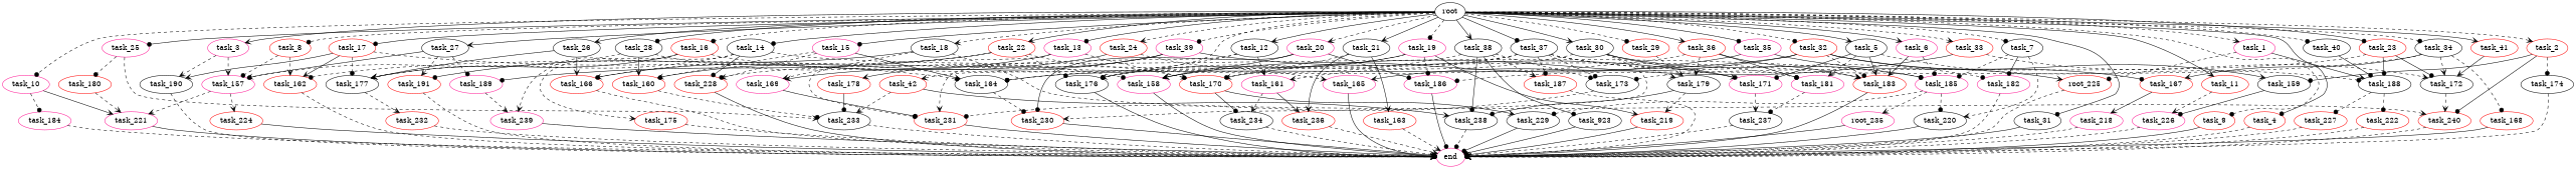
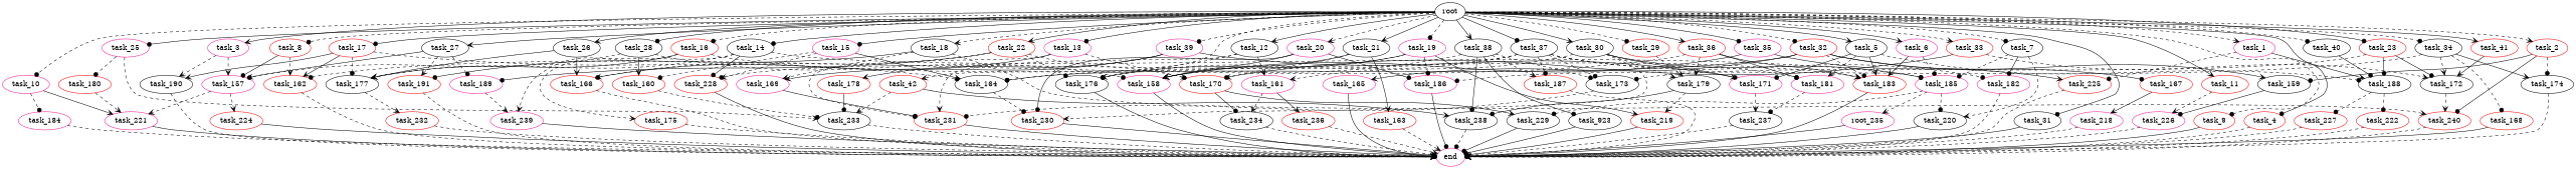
  digraph {
    node [color=red]
    edge [arrowhead=vee style=dashed]
    task_157 [color=deeppink]
    task_8
    task_162
    task_224
    task_221 [color=deeppink]
    end [color=deeppink]
    task_239 [color=deeppink]
    task_173 [color=black]
    task_231
    task_158 [color=deeppink]
    task_17
    task_177 [color=black]
    task_164 [color=black]
    task_190 [color=black]
    task_232
    task_230
    task_32
    task_159 [color=black]
    task_167
    task_183
    task_165 [color=deeppink]
    task_226 [color=deeppink]
    task_218 [color=deeppink]
    root [color=black]
    task_26 [color=black]
    task_15 [color=deeppink]
    task_33
    task_13 [color=deeppink]
    task_30 [color=black]
    task_5 [color=black]
    task_6 [color=deeppink]
    task_22
    task_3 [color=deeppink]
    task_35 [color=deeppink]
    task_41
    task_16
    task_12 [color=black]
    task_21 [color=black]
    task_18 [color=black]
    task_31 [color=black]
    task_42
    task_9
    task_28 [color=black]
    task_29
    task_34 [color=black]
    task_10 [color=deeppink]
    task_2
    task_7 [color=black]
    task_39 [color=deeppink]
    task_14 [color=black]
-   task_24
    task_38 [color=black]
    task_19 [color=deeppink]
    task_36
    task_25 [color=deeppink]
    task_4
    task_40 [color=black]
    task_27 [color=black]
    task_23
    task_37 [color=black]
    task_1 [color=deeppink]
    task_20 [color=deeppink]
    task_11
    task_166
    task_228
    task_160
    task_170
    task_172 [color=black]
    task_161 [color=deeppink]
    task_179 [color=black]
    task_185 [color=deeppink]
    task_171 [color=deeppink]
    task_181 [color=deeppink]
    task_188 [color=black]
    task_176 [color=black]
    task_189 [color=deeppink]
-   task_225 [label=root_225]
+   task_225
    task_163
    task_169 [color=deeppink]
    task_240
    task_191
    task_233 [color=black]
    task_238 [color=black]
    task_186 [color=deeppink]
    task_168
    task_184 [color=deeppink]
    task_174 [color=black]
    task_220 [color=black]
    task_182 [color=deeppink]
    task_178
    task_175
    n92 [color=black label=task_923]
    task_187
    task_219
    task_180
    task_236
    task_234 [color=black]
    task_227
    task_229 [color=black]
    task_237 [color=black]
    n101 [color=deeppink label=root_235]
    task_222
    task_157 -> task_224
    task_157 -> task_221
-   task_8 -> task_157 [arrowhead=dot]
+   task_8 -> task_157 [arrowhead=dot style=solid]
    task_8 -> task_162
    task_162 -> end [arrowhead=dot]
    task_224 -> end [arrowhead=dot style=solid]
    task_221 -> end [style=solid]
    task_239 -> end [style=solid]
    task_173 -> task_231 [arrowhead=dot]
    task_231 -> end [style=solid]
    task_158 -> end [arrowhead=dot style=solid]
    task_17 -> task_162 [style=solid]
    task_17 -> task_177 [arrowhead=dot]
    task_17 -> task_164 [arrowhead=dot]
    task_17 -> task_190 [style=solid]
    task_177 -> task_232
    task_164 -> task_230 [arrowhead=dot]
    task_190 -> end
    task_232 -> end [arrowhead=dot]
    task_230 -> end [style=solid]
    task_32 -> task_164 [arrowhead=dot style=solid]
    task_32 -> task_159 [style=solid]
    task_32 -> task_167 [arrowhead=dot style=solid]
    task_32 -> task_183 [arrowhead=dot]
    task_32 -> task_165 [style=solid]
    task_159 -> task_226 [arrowhead=dot style=solid]
    task_167 -> task_218 [style=solid]
    task_183 -> end [arrowhead=dot style=solid]
    task_165 -> end [arrowhead=dot style=solid]
    task_226 -> end [arrowhead=dot]
    task_218 -> end
    root -> task_8 [arrowhead=dot]
    root -> task_17 [arrowhead=dot style=solid]
    root -> task_32 [arrowhead=dot]
    root -> task_26 [style=solid]
    root -> task_15 [arrowhead=dot style=solid]
    root -> task_33
    root -> task_13 [arrowhead=dot style=solid]
    root -> task_30 [style=solid]
    root -> task_5 [style=solid]
    root -> task_6 [style=solid]
    root -> task_22 [style=solid]
    root -> task_3 [style=solid]
    root -> task_35 [arrowhead=dot style=solid]
    root -> task_41 [style=solid]
    root -> task_16 [arrowhead=dot]
    root -> task_12 [style=solid]
    root -> task_21 [style=solid]
    root -> task_18
    root -> task_31 [arrowhead=dot style=solid]
    root -> task_42
    root -> task_9 [arrowhead=dot]
    root -> task_28 [arrowhead=dot style=solid]
    root -> task_29 [arrowhead=dot]
    root -> task_34 [arrowhead=dot]
    root -> task_10 [arrowhead=dot]
    root -> task_2
    root -> task_7 [arrowhead=dot]
    root -> task_39 [arrowhead=dot]
    root -> task_14 [arrowhead=dot style=solid]
-   root -> task_24
    root -> task_38 [style=solid]
    root -> task_19 [arrowhead=dot]
    root -> task_36 [style=solid]
    root -> task_25 [arrowhead=dot style=solid]
    root -> task_4 [arrowhead=dot style=solid]
    root -> task_40 [arrowhead=dot]
    root -> task_27 [style=solid]
    root -> task_23 [arrowhead=dot style=solid]
    root -> task_37 [arrowhead=dot style=solid]
    root -> task_1
    root -> task_20
    root -> task_11 [style=solid]
    task_26 -> task_177 [style=solid]
    task_26 -> task_166 [style=solid]
    task_15 -> task_164 [style=solid]
    task_15 -> task_228
    task_15 -> task_160 [arrowhead=dot]
    task_33 -> task_170 [arrowhead=dot style=solid]
    task_33 -> task_172
    task_13 -> task_231 [arrowhead=dot]
    task_13 -> task_166 [style=solid]
    task_13 -> task_170 [arrowhead=dot]
    task_30 -> task_230
    task_30 -> task_161
    task_30 -> task_179
    task_30 -> task_185 [arrowhead=dot style=solid]
    task_30 -> task_171 [style=solid]
    task_5 -> task_183 [style=solid]
    task_5 -> task_171 [arrowhead=dot style=solid]
    task_5 -> task_181
    task_5 -> task_188 [arrowhead=dot]
    task_6 -> task_183 [style=solid]
    task_6 -> task_185 [arrowhead=dot]
    task_22 -> task_166 [arrowhead=dot]
    task_22 -> task_170
    task_22 -> task_176 [arrowhead=dot]
    task_22 -> task_189 [arrowhead=dot style=solid]
    task_3 -> task_157
    task_3 -> task_190
    task_35 -> task_158 [style=solid]
    task_35 -> task_225 [style=solid]
    task_41 -> task_172 [style=solid]
    task_16 -> task_239
    task_16 -> task_177 [style=solid]
    task_16 -> task_183
    task_12 -> task_231
    task_12 -> task_161
    task_12 -> task_176
-   task_21 -> task_236 [style=solid]
+   task_21 -> task_158 [style=solid]
    task_21 -> task_170
    task_21 -> task_163 [style=solid]
    task_18 -> task_169
    task_18 -> task_240
    task_18 -> task_191 [arrowhead=dot style=solid]
    task_31 -> end [arrowhead=dot style=solid]
    task_42 -> task_233
    task_42 -> task_238 [style=solid]
    task_9 -> end [style=solid]
    task_28 -> task_157
    task_28 -> task_158 [arrowhead=dot]
    task_28 -> task_160 [style=solid]
    task_29 -> task_179
-   task_34 -> task_167 [style=solid]
+   task_34 -> task_174 [style=solid]
    task_34 -> task_172
    task_34 -> task_186 [arrowhead=dot]
    task_34 -> task_168 [arrowhead=dot]
    task_10 -> task_221 [style=solid]
    task_10 -> task_184 [arrowhead=dot]
    task_2 -> task_159 [arrowhead=dot style=solid]
    task_2 -> task_240 [arrowhead=dot style=solid]
    task_2 -> task_174 [arrowhead=dot]
    task_7 -> task_185 [arrowhead=dot]
    task_7 -> task_220
    task_7 -> task_182 [arrowhead=dot style=solid]
    task_39 -> task_171 [arrowhead=dot style=solid]
    task_39 -> task_169 [style=solid]
    task_39 -> task_178 [style=solid]
    task_14 -> task_177
    task_14 -> task_228 [arrowhead=dot style=solid]
    task_14 -> task_185 [arrowhead=dot]
    task_14 -> task_175
-   task_24 -> task_165
-   task_24 -> task_160 [style=solid]
    task_38 -> task_173 [arrowhead=dot]
    task_38 -> task_164 [arrowhead=dot]
    task_38 -> task_238 [arrowhead=dot style=solid]
    task_38 -> n92 [arrowhead=dot style=solid]
    task_38 -> task_187
    task_19 -> task_158
    task_19 -> task_176 [arrowhead=dot style=solid]
    task_19 -> task_186 [arrowhead=dot]
    task_19 -> task_219 [style=solid]
    task_36 -> task_162 [arrowhead=dot]
    task_36 -> task_183 [style=solid]
    task_36 -> task_179
    task_36 -> task_181 [arrowhead=dot style=solid]
    task_25 -> task_233
    task_25 -> task_180 [arrowhead=dot]
    task_4 -> end
    task_40 -> task_188 [arrowhead=dot style=solid]
    task_27 -> task_157 [arrowhead=dot style=solid]
    task_27 -> task_189 [arrowhead=dot]
    task_27 -> task_191
    task_23 -> task_173 [arrowhead=dot]
    task_23 -> task_172 [arrowhead=dot style=solid]
    task_23 -> task_188 [arrowhead=dot style=solid]
    task_37 -> task_173 [arrowhead=dot]
    task_37 -> task_228 [arrowhead=dot]
    task_37 -> task_181 [arrowhead=dot]
    task_37 -> task_176 [arrowhead=dot]
    task_37 -> task_182 [arrowhead=dot]
    task_37 -> task_187 [arrowhead=dot]
    task_1 -> task_188 [style=solid]
    task_1 -> task_225 [arrowhead=dot]
    task_20 -> task_158 [style=solid]
    task_20 -> task_230 [arrowhead=dot style=solid]
    task_20 -> task_186 [arrowhead=dot style=solid]
    task_11 -> task_226
    task_166 -> end
    task_228 -> end [arrowhead=dot style=solid]
    task_160 -> task_233 [arrowhead=dot]
    task_170 -> task_234 [arrowhead=dot style=solid]
    task_170 -> task_229 [style=solid]
    task_172 -> task_240
    task_161 -> task_236 [style=solid]
    task_161 -> task_234
    task_179 -> task_238 [arrowhead=dot style=solid]
    task_179 -> task_219
    task_185 -> task_220 [arrowhead=dot]
    task_185 -> task_229 [arrowhead=dot]
    task_185 -> n101
    task_171 -> task_237
    task_181 -> task_237 [arrowhead=dot]
    task_188 -> task_227 [arrowhead=dot]
    task_188 -> task_222 [arrowhead=dot]
    task_176 -> end [style=solid]
    task_189 -> task_239
    task_225 -> end [arrowhead=dot]
    task_163 -> end
    task_169 -> task_231 [arrowhead=dot style=solid]
    task_240 -> end
    task_191 -> end
    task_233 -> end
    task_238 -> end [arrowhead=dot]
    task_186 -> end [arrowhead=dot style=solid]
    task_168 -> end [style=solid]
    task_184 -> end [arrowhead=dot]
    task_174 -> end [arrowhead=dot]
    task_220 -> end [style=solid]
    task_182 -> end
    task_178 -> task_233 [arrowhead=dot style=solid]
    task_175 -> end
    n92 -> end [arrowhead=dot style=solid]
    task_187 -> end [arrowhead=dot]
    task_219 -> end [style=solid]
    task_180 -> task_221
    task_236 -> end
    task_234 -> end
    task_227 -> end
    task_229 -> end [arrowhead=dot style=solid]
    task_237 -> end [arrowhead=dot]
    n101 -> end [style=solid]
    task_222 -> end
  }
